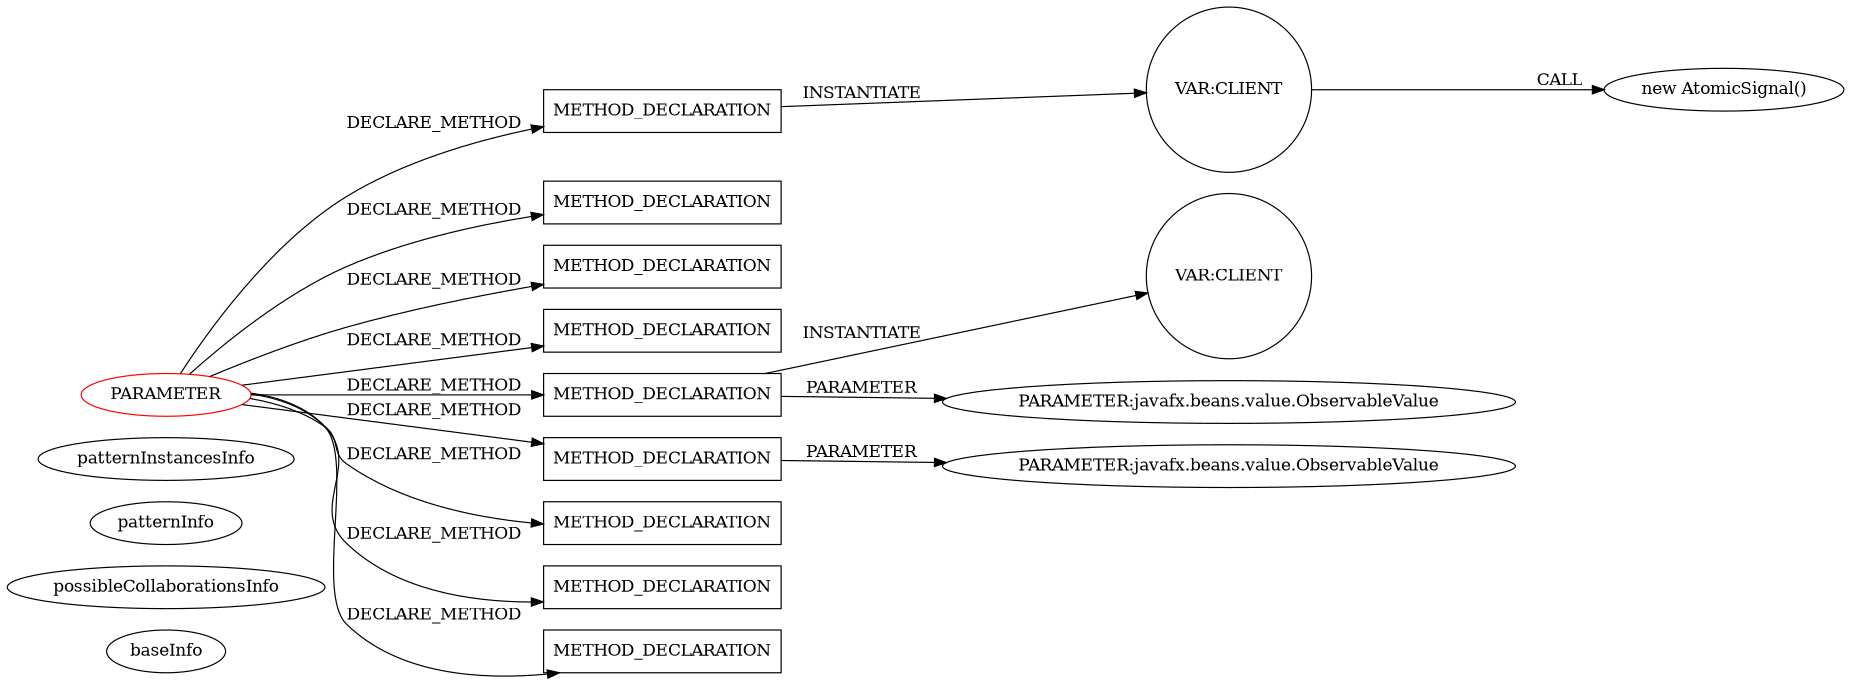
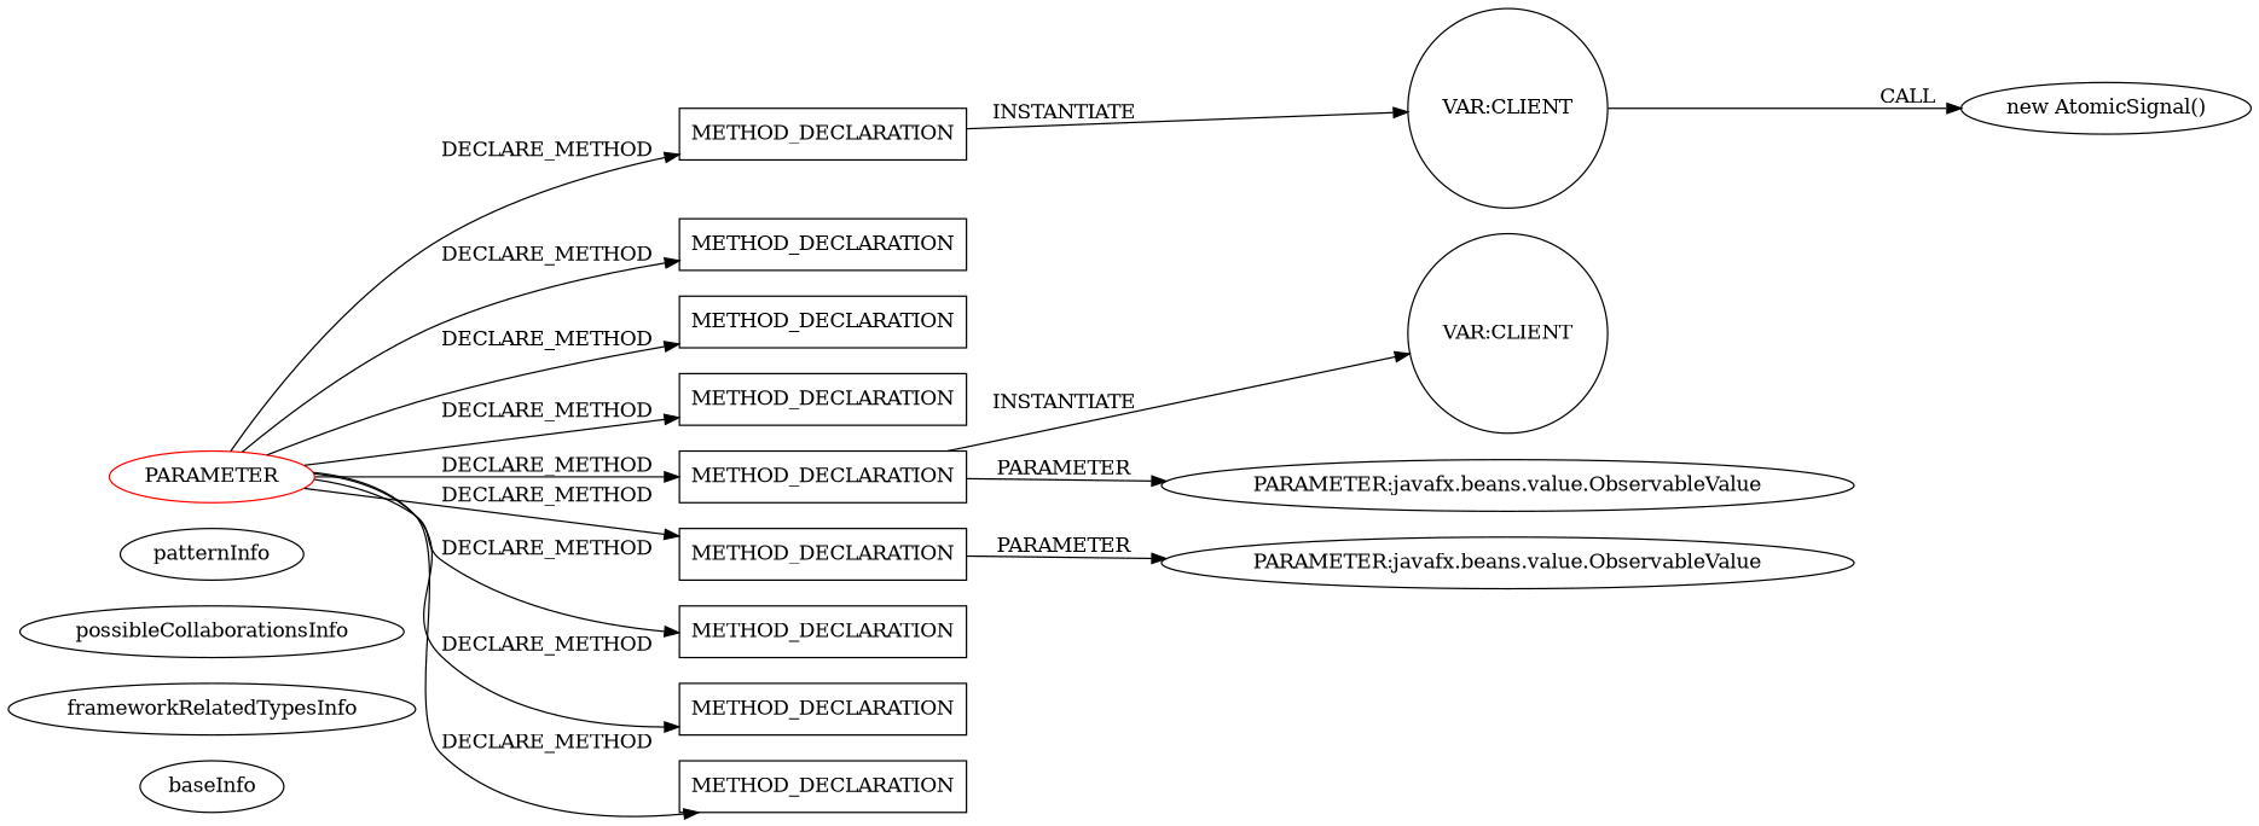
  digraph {
    rankdir=LR
    node [isFrameworkType=false vertexType=CLIENT_METHOD_DECLARATION]
    baseInfo [category=pattern graphId=3236 isAnonymous=false possibleRelation=false isFrameworkType="" vertexType=""]
+   frameworkRelatedTypesInfo [isFrameworkType="" vertexType=""]
    possibleCollaborationsInfo [isFrameworkType="" vertexType=""]
    patternInfo [frequency=2.0 patternRootClient=0 isFrameworkType="" vertexType=""]
-   patternInstancesInfo [0="dimituri-milk~/dimituri-milk/milk-master/milk-core/src/main/java/lv/dimituri/milk/core/Folds.java~Folds~2471" 1="dimituri-milk~/dimituri-milk/milk-master/milk-core/src/main/java/lv/dimituri/milk/core/Filters.java~Filters~2472" isFrameworkType="" vertexType=""]
    n6 [label="new AtomicSignal()" vertexType=CONSTRUCTOR_CALL]
    n7 [label="VAR:CLIENT" shape=circle vertexType=VARIABLE_EXPRESION]
    n8 [label=METHOD_DECLARATION shape=box]
    n9 [color=red label=PARAMETER vertexType=ROOT_CLIENT_CLASS_DECLARATION]
    n10 [label=METHOD_DECLARATION shape=box]
    n11 [label=METHOD_DECLARATION shape=box]
    n12 [label=METHOD_DECLARATION shape=box]
    n13 [label=METHOD_DECLARATION shape=box]
    n14 [label=METHOD_DECLARATION shape=box]
    n15 [label=METHOD_DECLARATION shape=box]
    n16 [label=METHOD_DECLARATION shape=box]
    n17 [label=METHOD_DECLARATION shape=box]
    n18 [label="VAR:CLIENT" shape=circle vertexType=VARIABLE_EXPRESION]
    n19 [label="PARAMETER:javafx.beans.value.ObservableValue" vertexType=PARAMETER_DECLARATION]
    n20 [label="PARAMETER:javafx.beans.value.ObservableValue" vertexType=PARAMETER_DECLARATION]
    n7 -> n6 [label=CALL]
    n8 -> n7 [label=INSTANTIATE]
    n9 -> n8 [label=DECLARE_METHOD]
    n9 -> n10 [label=DECLARE_METHOD]
    n9 -> n11 [label=DECLARE_METHOD]
    n9 -> n12 [label=DECLARE_METHOD]
    n9 -> n13 [label=DECLARE_METHOD]
    n9 -> n14 [label=DECLARE_METHOD]
    n9 -> n15 [label=DECLARE_METHOD]
    n9 -> n16 [label=DECLARE_METHOD]
    n9 -> n17 [label=DECLARE_METHOD]
    n13 -> n18 [label=INSTANTIATE]
    n13 -> n19 [label=PARAMETER]
    n14 -> n20 [label=PARAMETER]
  }
